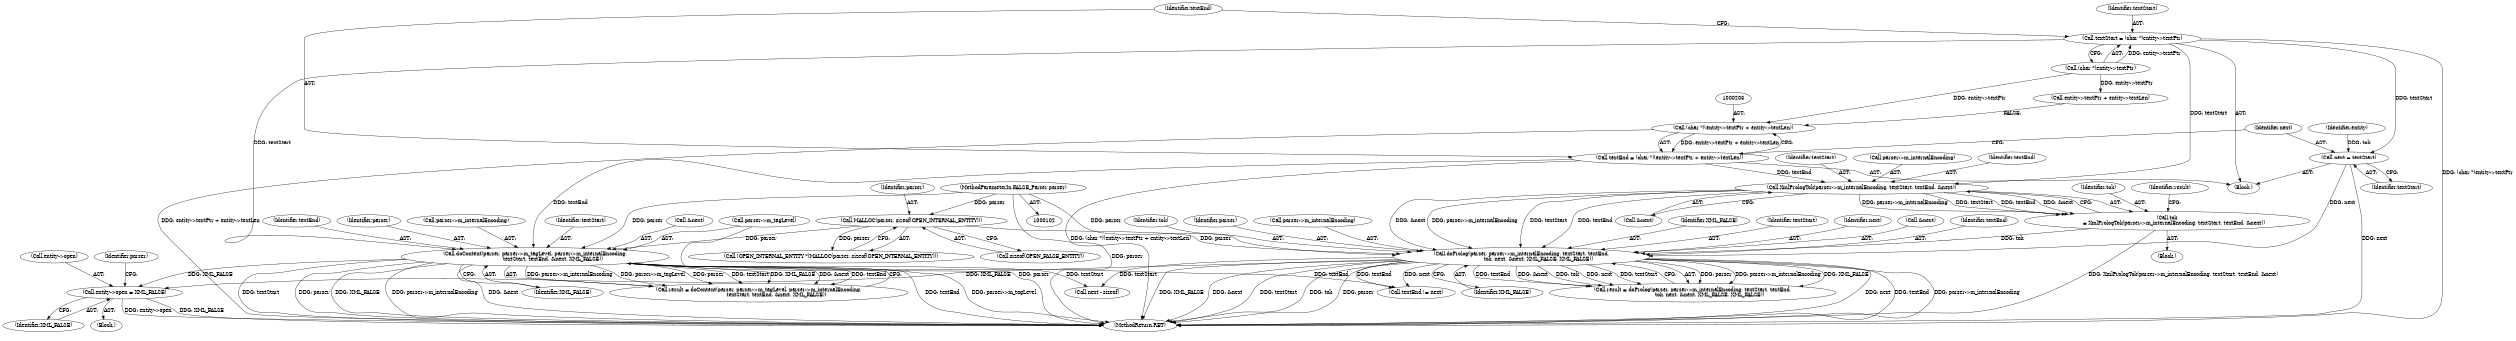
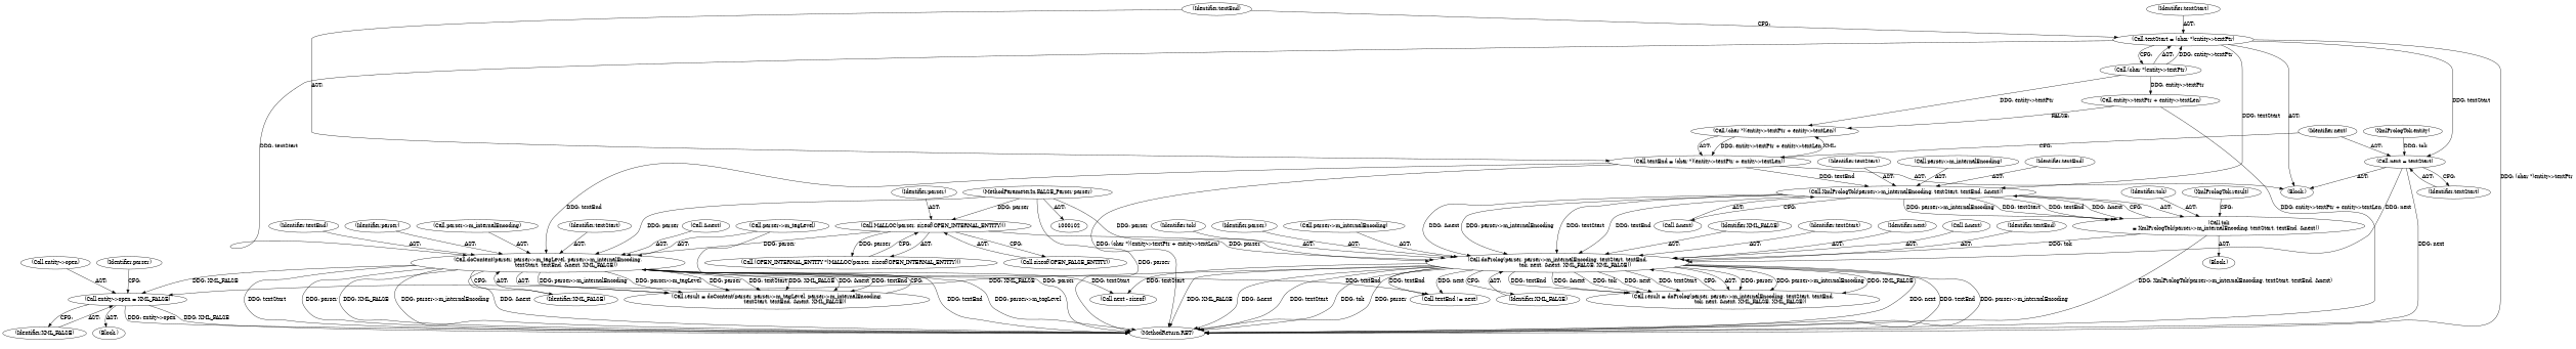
  digraph {
    n1 [label="(Call,entity->open = XML_FALSE)"]
    n2 [label="(Identifier,XML_FALSE)"]
    n3 [label="(Block,)"]
    n4 [label="(MethodReturn,RET)"]
    n5 [label="(Call,doContent(parser, parser->m_tagLevel, parser->m_internalEncoding,\n                       textStart, textEnd, &next, XML_FALSE))"]
    n6 [label="(Call,next - sizeof)"]
    n7 [label="(Call,textEnd != next)"]
    n8 [label="(Identifier,XML_FALSE)"]
    n9 [label="(Call,result = doContent(parser, parser->m_tagLevel, parser->m_internalEncoding,\n                       textStart, textEnd, &next, XML_FALSE))"]
    n10 [label="(Call,MALLOC(parser, sizeof(OPEN_INTERNAL_ENTITY)))"]
    n11 [label="(Call,doProlog(parser, parser->m_internalEncoding, textStart, textEnd,\n                      tok, next, &next, XML_FALSE, XML_FALSE))"]
    n12 [label="(Call,(OPEN_INTERNAL_ENTITY *)MALLOC(parser, sizeof(OPEN_INTERNAL_ENTITY)))"]
    n13 [label="(Call,sizeof(OPEN_FALSE_ENTITY))"]
    n14 [label="(Identifier,XML_FALSE)"]
    n15 [label="(Call,result = doProlog(parser, parser->m_internalEncoding, textStart, textEnd,\n                      tok, next, &next, XML_FALSE, XML_FALSE))"]
    n16 [label="(MethodParameterIn,FALSE_Parser parser)"]
    1000102
    n18 [label="(Call,textStart = (char *)entity->textPtr)"]
    n19 [label="(Call,(char *)entity->textPtr)"]
    n20 [label="(Call,XmlPrologTok(parser->m_internalEncoding, textStart, textEnd, &next))"]
    n21 [label="(Call,next = textStart)"]
    n22 [label="(Block,)"]
    n23 [label="(Call,(char *)(entity->textPtr + entity->textLen))"]
    n24 [label="(Call,entity->textPtr + entity->textLen)"]
    n25 [label="(Call,tok\n         = XmlPrologTok(parser->m_internalEncoding, textStart, textEnd, &next))"]
    n26 [label="(Call,&next)"]
    n27 [label="(Identifier,textStart)"]
    n28 [label="(Call,textEnd = (char *)(entity->textPtr + entity->textLen))"]
    n29 [label="(Block,)"]
    n30 [label="(Identifier,parser)"]
    n31 [label="(Identifier,textStart)"]
    n32 [label="(Identifier,parser)"]
    n33 [label="(Identifier,XML_FALSE)"]
    n34 [label="(Call,parser->m_internalEncoding)"]
    n35 [label="(Identifier,textStart)"]
    n36 [label="(Identifier,parser)"]
    n37 [label="(Identifier,tok)"]
    n38 [label="(Identifier,textStart)"]
    n39 [label="(Identifier,next)"]
    n40 [label="(Call,parser->m_internalEncoding)"]
    n41 [label="(Identifier,textStart)"]
    n42 [label="(Call,&next)"]
    n43 [label="(Identifier,next)"]
    n44 [label="(Identifier,textEnd)"]
    n45 [label="(Call,&next)"]
    n46 [label="(Identifier,textEnd)"]
-   n47 [label="(Identifier,entity)"]
+   n47 [label="(XmlPrologTok,entity)"]
    n48 [label="(Identifier,textEnd)"]
    n49 [label="(Identifier,tok)"]
-   n50 [label="(Identifier,result)"]
+   n50 [label="(XmlPrologTok,result)"]
    n51 [label="(Identifier,textEnd)"]
    n52 [label="(Identifier,parser)"]
    n53 [label="(Call,parser->m_internalEncoding)"]
    n54 [label="(Call,entity->open)"]
    n55 [label="(Call,parser->m_tagLevel)"]
-   1000203
    n1 -> n2 [label="CFG: "]
    n1 -> n3 [label="AST: "]
    n1 -> n4 [label="DDG: entity->open"]
    n1 -> n4 [label="DDG: XML_FALSE"]
    n2 -> n1 [label="AST: "]
    n5 -> n1 [label="DDG: XML_FALSE"]
    n5 -> n4 [label="DDG: XML_FALSE"]
    n5 -> n4 [label="DDG: parser->m_internalEncoding"]
    n5 -> n4 [label="DDG: &next"]
    n5 -> n4 [label="DDG: textEnd"]
    n5 -> n4 [label="DDG: parser->m_tagLevel"]
    n5 -> n4 [label="DDG: textStart"]
    n5 -> n4 [label="DDG: parser"]
    n5 -> n6 [label="DDG: textStart"]
    n5 -> n7 [label="DDG: textEnd"]
    n5 -> n8 [label="CFG: "]
    n5 -> n9 [label="AST: "]
    n5 -> n9 [label="DDG: parser->m_internalEncoding"]
    n5 -> n9 [label="DDG: parser->m_tagLevel"]
    n5 -> n9 [label="DDG: parser"]
    n5 -> n9 [label="DDG: textStart"]
    n5 -> n9 [label="DDG: XML_FALSE"]
    n5 -> n9 [label="DDG: &next"]
    n5 -> n9 [label="DDG: textEnd"]
    n8 -> n5 [label="AST: "]
    n9 -> n5 [label="CFG: "]
    n10 -> n5 [label="DDG: parser"]
    n10 -> n11 [label="DDG: parser"]
    n10 -> n12 [label="AST: "]
    n10 -> n12 [label="DDG: parser"]
    n10 -> n13 [label="CFG: "]
    n11 -> n1 [label="DDG: XML_FALSE"]
    n11 -> n4 [label="DDG: textStart"]
    n11 -> n4 [label="DDG: tok"]
    n11 -> n4 [label="DDG: parser"]
    n11 -> n4 [label="DDG: next"]
    n11 -> n4 [label="DDG: textEnd"]
    n11 -> n4 [label="DDG: parser->m_internalEncoding"]
    n11 -> n4 [label="DDG: XML_FALSE"]
    n11 -> n4 [label="DDG: &next"]
    n11 -> n6 [label="DDG: textStart"]
    n11 -> n7 [label="DDG: textEnd"]
    n11 -> n7 [label="DDG: next"]
    n11 -> n14 [label="CFG: "]
    n11 -> n15 [label="AST: "]
    n11 -> n15 [label="DDG: parser"]
    n11 -> n15 [label="DDG: parser->m_internalEncoding"]
    n11 -> n15 [label="DDG: XML_FALSE"]
    n11 -> n15 [label="DDG: textEnd"]
    n11 -> n15 [label="DDG: &next"]
    n11 -> n15 [label="DDG: tok"]
    n11 -> n15 [label="DDG: next"]
    n11 -> n15 [label="DDG: textStart"]
    n12 -> n10 [label="CFG: "]
    n13 -> n10 [label="AST: "]
    n14 -> n11 [label="AST: "]
    n15 -> n11 [label="CFG: "]
    n16 -> n4 [label="DDG: parser"]
    n16 -> n5 [label="DDG: parser"]
    n16 -> n10 [label="DDG: parser"]
    n16 -> n11 [label="DDG: parser"]
    n16 -> 1000102 [label="AST: "]
    n18 -> n4 [label="DDG: (char *)entity->textPtr"]
    n18 -> n5 [label="DDG: textStart"]
    n18 -> n19 [label="CFG: "]
    n18 -> n20 [label="DDG: textStart"]
    n18 -> n21 [label="DDG: textStart"]
    n18 -> n22 [label="AST: "]
    n19 -> n18 [label="AST: "]
    n19 -> n18 [label="DDG: entity->textPtr"]
    n19 -> n23 [label="DDG: entity->textPtr"]
    n19 -> n24 [label="DDG: entity->textPtr"]
    n20 -> n11 [label="DDG: parser->m_internalEncoding"]
    n20 -> n11 [label="DDG: textStart"]
    n20 -> n11 [label="DDG: textEnd"]
    n20 -> n11 [label="DDG: &next"]
    n20 -> n25 [label="AST: "]
    n20 -> n25 [label="DDG: parser->m_internalEncoding"]
    n20 -> n25 [label="DDG: textStart"]
    n20 -> n25 [label="DDG: textEnd"]
    n20 -> n25 [label="DDG: &next"]
    n20 -> n26 [label="CFG: "]
    n21 -> n4 [label="DDG: next"]
    n21 -> n11 [label="DDG: next"]
    n21 -> n22 [label="AST: "]
    n21 -> n27 [label="CFG: "]
-   n23 -> n4 [label="DDG: entity->textPtr + entity->textLen"]
+   n24 -> n4 [label="DDG: entity->textPtr + entity->textLen"]
    n23 -> n28 [label="AST: "]
    n23 -> n28 [label="DDG: entity->textPtr + entity->textLen"]
    n24 -> n23 [label="FALSE: "]
    n25 -> n4 [label="DDG: XmlPrologTok(parser->m_internalEncoding, textStart, textEnd, &next)"]
    n25 -> n11 [label="DDG: tok"]
    n25 -> n20 [label="CFG: "]
    n25 -> n29 [label="AST: "]
    n26 -> n20 [label="AST: "]
    n27 -> n21 [label="AST: "]
    n28 -> n4 [label="DDG: (char *)(entity->textPtr + entity->textLen)"]
    n28 -> n5 [label="DDG: textEnd"]
    n28 -> n20 [label="DDG: textEnd"]
    n28 -> n22 [label="AST: "]
-   n28 -> n23 [label="CFG: "]
+   n28 -> n23 [label="XML: "]
    n30 -> n5 [label="AST: "]
    n31 -> n20 [label="AST: "]
    n32 -> n1 [label="CFG: "]
    n33 -> n11 [label="AST: "]
    n34 -> n20 [label="AST: "]
    n35 -> n11 [label="AST: "]
    n36 -> n10 [label="AST: "]
    n37 -> n25 [label="AST: "]
    n38 -> n18 [label="AST: "]
    n39 -> n21 [label="AST: "]
    n39 -> n28 [label="CFG: "]
    n40 -> n5 [label="AST: "]
    n41 -> n5 [label="AST: "]
    n42 -> n5 [label="AST: "]
    n43 -> n11 [label="AST: "]
    n44 -> n5 [label="AST: "]
    n45 -> n11 [label="AST: "]
    n46 -> n20 [label="AST: "]
    n47 -> n21 [label="DDG: tok"]
    n48 -> n11 [label="AST: "]
    n49 -> n11 [label="AST: "]
    n50 -> n25 [label="CFG: "]
    n51 -> n18 [label="CFG: "]
    n51 -> n28 [label="AST: "]
    n52 -> n11 [label="AST: "]
    n53 -> n11 [label="AST: "]
    n54 -> n1 [label="AST: "]
    n55 -> n4 [label="DDG: parser"]
    n55 -> n5 [label="AST: "]
-   1000203 -> n23 [label="AST: "]
  }
